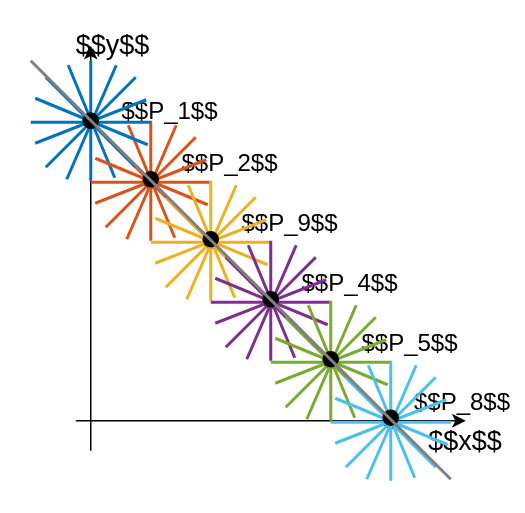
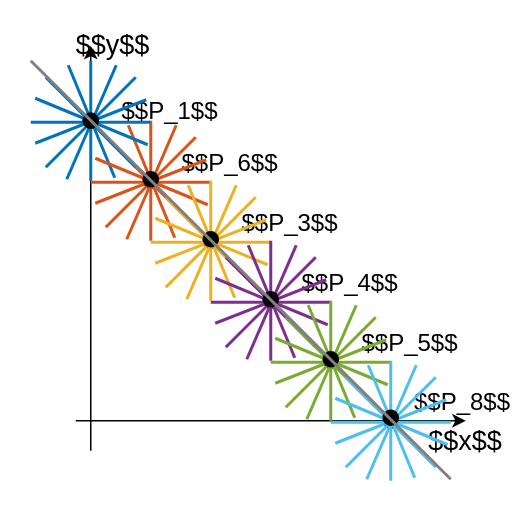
  <mxCell id="0" />
  <mxCell id="1" parent="0" />
  <mxCell id="2" value="" style="endArrow=classic;html=1;" parent="1" edge="1"><mxGeometry width="50" height="50" relative="1" as="geometry"><mxPoint x="60" y="300" as="sourcePoint" /><mxPoint x="60" y="30" as="targetPoint" /></mxGeometry></mxCell>
  <mxCell id="3" value="" style="endArrow=classic;html=1;" parent="1" edge="1"><mxGeometry width="50" height="50" relative="1" as="geometry"><mxPoint x="50" y="280" as="sourcePoint" /><mxPoint x="310" y="280" as="targetPoint" /></mxGeometry></mxCell>
  <mxCell id="4" value="$$x$$" style="text;html=1;strokeColor=none;fillColor=none;align=center;verticalAlign=middle;whiteSpace=wrap;rounded=0;fontSize=18;" parent="1" vertex="1"><mxGeometry x="300" y="284" width="20" height="20" as="geometry" /></mxCell>
  <mxCell id="5" value="$$y$$" style="text;html=1;strokeColor=none;fillColor=none;align=center;verticalAlign=middle;whiteSpace=wrap;rounded=0;fontSize=18;" parent="1" vertex="1"><mxGeometry x="65" y="20" width="20" height="20" as="geometry" /></mxCell>
  <mxCell id="6" value="" style="ellipse;whiteSpace=wrap;html=1;aspect=fixed;fontSize=18;fillColor=#000000;" parent="1" vertex="1"><mxGeometry x="95" y="115" width="10" height="10" as="geometry" /></mxCell>
  <mxCell id="7" value="" style="ellipse;whiteSpace=wrap;html=1;aspect=fixed;fontSize=18;fillColor=#000000;" parent="1" vertex="1"><mxGeometry x="135" y="155" width="10" height="10" as="geometry" /></mxCell>
  <mxCell id="8" value="" style="ellipse;whiteSpace=wrap;html=1;aspect=fixed;fontSize=18;fillColor=#000000;" parent="1" vertex="1"><mxGeometry x="175" y="195" width="10" height="10" as="geometry" /></mxCell>
  <mxCell id="9" value="" style="ellipse;whiteSpace=wrap;html=1;aspect=fixed;fontSize=18;fillColor=#000000;" parent="1" vertex="1"><mxGeometry x="215" y="235" width="10" height="10" as="geometry" /></mxCell>
  <mxCell id="10" value="" style="ellipse;whiteSpace=wrap;html=1;aspect=fixed;fontSize=18;fillColor=#000000;" parent="1" vertex="1"><mxGeometry x="255" y="275" width="10" height="10" as="geometry" /></mxCell>
  <mxCell id="11" value="$$P_1$$" style="text;html=1;strokeColor=none;fillColor=none;align=center;verticalAlign=middle;whiteSpace=wrap;rounded=0;fontSize=16;" parent="1" vertex="1"><mxGeometry x="93" y="63" width="40" height="20" as="geometry" /></mxCell>
- <mxCell id="12" value="$$P_2$$" style="text;html=1;strokeColor=none;fillColor=none;align=center;verticalAlign=middle;whiteSpace=wrap;rounded=0;fontSize=16;" parent="1" vertex="1"><mxGeometry x="133" y="98" width="40" height="20" as="geometry" /></mxCell>
- <mxCell id="13" value="$$P_9$$" style="text;html=1;strokeColor=none;fillColor=none;align=center;verticalAlign=middle;whiteSpace=wrap;rounded=0;fontSize=16;" parent="1" vertex="1"><mxGeometry x="173" y="138" width="40" height="20" as="geometry" /></mxCell>
+ <mxCell id="12" value="$$P_6$$" style="text;html=1;strokeColor=none;fillColor=none;align=center;verticalAlign=middle;whiteSpace=wrap;rounded=0;fontSize=16;" parent="1" vertex="1"><mxGeometry x="133" y="98" width="40" height="20" as="geometry" /></mxCell>
+ <mxCell id="13" value="$$P_3$$" style="text;html=1;strokeColor=none;fillColor=none;align=center;verticalAlign=middle;whiteSpace=wrap;rounded=0;fontSize=16;" parent="1" vertex="1"><mxGeometry x="173" y="138" width="40" height="20" as="geometry" /></mxCell>
  <mxCell id="14" value="$$P_4$$" style="text;html=1;strokeColor=none;fillColor=none;align=center;verticalAlign=middle;whiteSpace=wrap;rounded=0;fontSize=16;" parent="1" vertex="1"><mxGeometry x="213" y="178" width="40" height="20" as="geometry" /></mxCell>
  <mxCell id="15" value="$$P_5$$" style="text;html=1;strokeColor=none;fillColor=none;align=center;verticalAlign=middle;whiteSpace=wrap;rounded=0;fontSize=16;" parent="1" vertex="1"><mxGeometry x="253" y="218" width="40" height="20" as="geometry" /></mxCell>
  <mxCell id="16" value="$$P_8$$" style="text;html=1;strokeColor=none;fillColor=none;align=center;verticalAlign=middle;whiteSpace=wrap;rounded=0;fontSize=16;" parent="1" vertex="1"><mxGeometry x="288" y="257" width="40" height="20" as="geometry" /></mxCell>
  <mxCell id="17" value="" style="endArrow=none;html=1;fillColor=#f8cecc;strokeColor=#0073bd;strokeWidth=2;" edge="1" parent="1"><mxGeometry width="50" height="50" relative="1" as="geometry"><mxPoint x="60" y="120" as="sourcePoint" /><mxPoint x="60" y="40" as="targetPoint" /></mxGeometry></mxCell>
  <mxCell id="18" value="" style="endArrow=none;html=1;fillColor=#f8cecc;strokeColor=#0073bd;strokeWidth=2;" edge="1" parent="1"><mxGeometry width="50" height="50" relative="1" as="geometry"><mxPoint x="44" y="119" as="sourcePoint" /><mxPoint x="77" y="43" as="targetPoint" /></mxGeometry></mxCell>
  <mxCell id="19" value="" style="endArrow=none;html=1;fillColor=#f8cecc;strokeColor=#0073bd;strokeWidth=2;" edge="1" parent="1"><mxGeometry width="50" height="50" relative="1" as="geometry"><mxPoint x="45" y="43" as="sourcePoint" /><mxPoint x="76" y="118" as="targetPoint" /></mxGeometry></mxCell>
  <mxCell id="20" value="" style="endArrow=none;html=1;fillColor=#f8cecc;strokeWidth=2;strokeColor=#d9541a;" edge="1" parent="1"><mxGeometry width="50" height="50" relative="1" as="geometry"><mxPoint x="100" y="160" as="sourcePoint" /><mxPoint x="100" y="80" as="targetPoint" /></mxGeometry></mxCell>
  <mxCell id="21" value="" style="endArrow=none;html=1;fillColor=#f8cecc;strokeWidth=2;strokeColor=#d9541a;" edge="1" parent="1"><mxGeometry width="50" height="50" relative="1" as="geometry"><mxPoint x="84" y="159" as="sourcePoint" /><mxPoint x="117" y="83" as="targetPoint" /></mxGeometry></mxCell>
  <mxCell id="22" value="" style="endArrow=none;html=1;fillColor=#f8cecc;strokeWidth=2;strokeColor=#d9541a;" edge="1" parent="1"><mxGeometry width="50" height="50" relative="1" as="geometry"><mxPoint x="85" y="83" as="sourcePoint" /><mxPoint x="116" y="158" as="targetPoint" /></mxGeometry></mxCell>
  <mxCell id="23" value="" style="endArrow=none;html=1;fillColor=#f8cecc;strokeWidth=2;strokeColor=#d9541a;" edge="1" parent="1"><mxGeometry width="50" height="50" relative="1" as="geometry"><mxPoint x="70" y="151" as="sourcePoint" /><mxPoint x="130" y="91" as="targetPoint" /></mxGeometry></mxCell>
  <mxCell id="24" value="" style="endArrow=none;html=1;fillColor=#f8cecc;strokeWidth=2;strokeColor=#d9541a;" edge="1" parent="1"><mxGeometry width="50" height="50" relative="1" as="geometry"><mxPoint x="70" y="91" as="sourcePoint" /><mxPoint x="130" y="151" as="targetPoint" /></mxGeometry></mxCell>
  <mxCell id="25" value="" style="endArrow=none;html=1;fillColor=#f8cecc;strokeWidth=2;strokeColor=#d9541a;" edge="1" parent="1"><mxGeometry width="50" height="50" relative="1" as="geometry"><mxPoint x="60" y="121" as="sourcePoint" /><mxPoint x="140" y="121" as="targetPoint" /></mxGeometry></mxCell>
  <mxCell id="26" value="" style="endArrow=none;html=1;fillColor=#f8cecc;strokeWidth=2;strokeColor=#d9541a;" edge="1" parent="1"><mxGeometry width="50" height="50" relative="1" as="geometry"><mxPoint x="63" y="105" as="sourcePoint" /><mxPoint x="138" y="136" as="targetPoint" /></mxGeometry></mxCell>
  <mxCell id="27" value="" style="endArrow=none;html=1;fillColor=#f8cecc;strokeWidth=2;strokeColor=#d9541a;" edge="1" parent="1"><mxGeometry width="50" height="50" relative="1" as="geometry"><mxPoint x="63" y="135" as="sourcePoint" /><mxPoint x="137" y="106" as="targetPoint" /></mxGeometry></mxCell>
  <mxCell id="28" value="" style="ellipse;whiteSpace=wrap;html=1;aspect=fixed;fontSize=18;fillColor=#000000;" parent="1" vertex="1"><mxGeometry x="55" y="75" width="10" height="10" as="geometry" /></mxCell>
  <mxCell id="29" value="" style="endArrow=none;html=1;fillColor=#f8cecc;strokeColor=#0073bd;strokeWidth=2;" edge="1" parent="1"><mxGeometry width="50" height="50" relative="1" as="geometry"><mxPoint x="30" y="111" as="sourcePoint" /><mxPoint x="90" y="51" as="targetPoint" /></mxGeometry></mxCell>
  <mxCell id="30" value="" style="endArrow=none;html=1;fillColor=#f8cecc;strokeColor=#0073bd;strokeWidth=2;" edge="1" parent="1"><mxGeometry width="50" height="50" relative="1" as="geometry"><mxPoint x="30" y="51" as="sourcePoint" /><mxPoint x="90" y="111" as="targetPoint" /></mxGeometry></mxCell>
  <mxCell id="31" value="" style="endArrow=none;html=1;fillColor=#f8cecc;strokeColor=#0073bd;strokeWidth=2;" edge="1" parent="1"><mxGeometry width="50" height="50" relative="1" as="geometry"><mxPoint x="20" y="81" as="sourcePoint" /><mxPoint x="100" y="81" as="targetPoint" /></mxGeometry></mxCell>
  <mxCell id="32" value="" style="endArrow=none;html=1;fillColor=#f8cecc;strokeColor=#0073bd;strokeWidth=2;" edge="1" parent="1"><mxGeometry width="50" height="50" relative="1" as="geometry"><mxPoint x="23" y="65" as="sourcePoint" /><mxPoint x="98" y="96" as="targetPoint" /></mxGeometry></mxCell>
  <mxCell id="33" value="" style="endArrow=none;html=1;fillColor=#f8cecc;strokeColor=#0073bd;strokeWidth=2;" edge="1" parent="1"><mxGeometry width="50" height="50" relative="1" as="geometry"><mxPoint x="23" y="95" as="sourcePoint" /><mxPoint x="97" y="66" as="targetPoint" /></mxGeometry></mxCell>
  <mxCell id="34" value="" style="endArrow=none;html=1;fillColor=#f8cecc;strokeWidth=2;strokeColor=#edb021;" edge="1" parent="1"><mxGeometry width="50" height="50" relative="1" as="geometry"><mxPoint x="140" y="200" as="sourcePoint" /><mxPoint x="140" y="120" as="targetPoint" /></mxGeometry></mxCell>
  <mxCell id="35" value="" style="endArrow=none;html=1;fillColor=#f8cecc;strokeWidth=2;strokeColor=#edb021;" edge="1" parent="1"><mxGeometry width="50" height="50" relative="1" as="geometry"><mxPoint x="124" y="199" as="sourcePoint" /><mxPoint x="157" y="123" as="targetPoint" /></mxGeometry></mxCell>
  <mxCell id="36" value="" style="endArrow=none;html=1;fillColor=#f8cecc;strokeWidth=2;strokeColor=#edb021;" edge="1" parent="1"><mxGeometry width="50" height="50" relative="1" as="geometry"><mxPoint x="125" y="123" as="sourcePoint" /><mxPoint x="156" y="198" as="targetPoint" /></mxGeometry></mxCell>
  <mxCell id="37" value="" style="endArrow=none;html=1;fillColor=#f8cecc;strokeWidth=2;strokeColor=#edb021;" edge="1" parent="1"><mxGeometry width="50" height="50" relative="1" as="geometry"><mxPoint x="110" y="191" as="sourcePoint" /><mxPoint x="170" y="131" as="targetPoint" /></mxGeometry></mxCell>
  <mxCell id="38" value="" style="endArrow=none;html=1;fillColor=#f8cecc;strokeWidth=2;strokeColor=#edb021;" edge="1" parent="1"><mxGeometry width="50" height="50" relative="1" as="geometry"><mxPoint x="110" y="131" as="sourcePoint" /><mxPoint x="170" y="191" as="targetPoint" /></mxGeometry></mxCell>
  <mxCell id="39" value="" style="endArrow=none;html=1;fillColor=#f8cecc;strokeWidth=2;strokeColor=#edb021;" edge="1" parent="1"><mxGeometry width="50" height="50" relative="1" as="geometry"><mxPoint x="100" y="161" as="sourcePoint" /><mxPoint x="180" y="161" as="targetPoint" /></mxGeometry></mxCell>
  <mxCell id="40" value="" style="endArrow=none;html=1;fillColor=#f8cecc;strokeWidth=2;strokeColor=#edb021;" edge="1" parent="1"><mxGeometry width="50" height="50" relative="1" as="geometry"><mxPoint x="103" y="145" as="sourcePoint" /><mxPoint x="178" y="176" as="targetPoint" /></mxGeometry></mxCell>
  <mxCell id="41" value="" style="endArrow=none;html=1;fillColor=#f8cecc;strokeWidth=2;strokeColor=#edb021;" edge="1" parent="1"><mxGeometry width="50" height="50" relative="1" as="geometry"><mxPoint x="103" y="175" as="sourcePoint" /><mxPoint x="177" y="146" as="targetPoint" /></mxGeometry></mxCell>
  <mxCell id="42" value="" style="endArrow=none;html=1;fillColor=#f8cecc;strokeWidth=2;strokeColor=#7d2e8f;" edge="1" parent="1"><mxGeometry width="50" height="50" relative="1" as="geometry"><mxPoint x="180" y="240" as="sourcePoint" /><mxPoint x="180" y="160" as="targetPoint" /></mxGeometry></mxCell>
  <mxCell id="43" value="" style="endArrow=none;html=1;fillColor=#f8cecc;strokeWidth=2;strokeColor=#7d2e8f;" edge="1" parent="1"><mxGeometry width="50" height="50" relative="1" as="geometry"><mxPoint x="164" y="239" as="sourcePoint" /><mxPoint x="197" y="163" as="targetPoint" /></mxGeometry></mxCell>
  <mxCell id="44" value="" style="endArrow=none;html=1;fillColor=#f8cecc;strokeWidth=2;strokeColor=#7d2e8f;" edge="1" parent="1"><mxGeometry width="50" height="50" relative="1" as="geometry"><mxPoint x="165" y="163" as="sourcePoint" /><mxPoint x="196" y="238" as="targetPoint" /></mxGeometry></mxCell>
  <mxCell id="45" value="" style="endArrow=none;html=1;fillColor=#f8cecc;strokeWidth=2;strokeColor=#7d2e8f;" edge="1" parent="1"><mxGeometry width="50" height="50" relative="1" as="geometry"><mxPoint x="150" y="231" as="sourcePoint" /><mxPoint x="210" y="171" as="targetPoint" /></mxGeometry></mxCell>
  <mxCell id="46" value="" style="endArrow=none;html=1;fillColor=#f8cecc;strokeWidth=2;strokeColor=#7d2e8f;" edge="1" parent="1"><mxGeometry width="50" height="50" relative="1" as="geometry"><mxPoint x="150" y="171" as="sourcePoint" /><mxPoint x="210" y="231" as="targetPoint" /></mxGeometry></mxCell>
  <mxCell id="47" value="" style="endArrow=none;html=1;fillColor=#f8cecc;strokeWidth=2;strokeColor=#7d2e8f;" edge="1" parent="1"><mxGeometry width="50" height="50" relative="1" as="geometry"><mxPoint x="140" y="201" as="sourcePoint" /><mxPoint x="220" y="201" as="targetPoint" /></mxGeometry></mxCell>
  <mxCell id="48" value="" style="endArrow=none;html=1;fillColor=#f8cecc;strokeWidth=2;strokeColor=#7d2e8f;" edge="1" parent="1"><mxGeometry width="50" height="50" relative="1" as="geometry"><mxPoint x="143" y="185" as="sourcePoint" /><mxPoint x="218" y="216" as="targetPoint" /></mxGeometry></mxCell>
  <mxCell id="49" value="" style="endArrow=none;html=1;fillColor=#f8cecc;strokeWidth=2;strokeColor=#7d2e8f;" edge="1" parent="1"><mxGeometry width="50" height="50" relative="1" as="geometry"><mxPoint x="143" y="215" as="sourcePoint" /><mxPoint x="217" y="186" as="targetPoint" /></mxGeometry></mxCell>
  <mxCell id="50" value="" style="ellipse;whiteSpace=wrap;html=1;aspect=fixed;fontSize=18;fillColor=#000000;" vertex="1" parent="1"><mxGeometry x="55" y="75" width="10" height="10" as="geometry" /></mxCell>
  <mxCell id="51" value="" style="endArrow=none;html=1;fillColor=#f8cecc;strokeWidth=2;strokeColor=#78ab30;" edge="1" parent="1"><mxGeometry width="50" height="50" relative="1" as="geometry"><mxPoint x="220" y="280" as="sourcePoint" /><mxPoint x="220" y="200" as="targetPoint" /></mxGeometry></mxCell>
  <mxCell id="52" value="" style="endArrow=none;html=1;fillColor=#f8cecc;strokeWidth=2;strokeColor=#78ab30;" edge="1" parent="1"><mxGeometry width="50" height="50" relative="1" as="geometry"><mxPoint x="204" y="279" as="sourcePoint" /><mxPoint x="237" y="203" as="targetPoint" /></mxGeometry></mxCell>
  <mxCell id="53" value="" style="endArrow=none;html=1;fillColor=#f8cecc;strokeWidth=2;strokeColor=#78ab30;" edge="1" parent="1"><mxGeometry width="50" height="50" relative="1" as="geometry"><mxPoint x="205" y="203" as="sourcePoint" /><mxPoint x="236" y="278" as="targetPoint" /></mxGeometry></mxCell>
  <mxCell id="54" value="" style="endArrow=none;html=1;fillColor=#f8cecc;strokeWidth=2;strokeColor=#78ab30;" edge="1" parent="1"><mxGeometry width="50" height="50" relative="1" as="geometry"><mxPoint x="190" y="271" as="sourcePoint" /><mxPoint x="250" y="211" as="targetPoint" /></mxGeometry></mxCell>
  <mxCell id="55" value="" style="endArrow=none;html=1;fillColor=#f8cecc;strokeWidth=2;strokeColor=#78ab30;" edge="1" parent="1"><mxGeometry width="50" height="50" relative="1" as="geometry"><mxPoint x="190" y="211" as="sourcePoint" /><mxPoint x="250" y="271" as="targetPoint" /></mxGeometry></mxCell>
  <mxCell id="56" value="" style="endArrow=none;html=1;fillColor=#f8cecc;strokeWidth=2;strokeColor=#78ab30;" edge="1" parent="1"><mxGeometry width="50" height="50" relative="1" as="geometry"><mxPoint x="180" y="241" as="sourcePoint" /><mxPoint x="260" y="241" as="targetPoint" /></mxGeometry></mxCell>
  <mxCell id="57" value="" style="endArrow=none;html=1;fillColor=#f8cecc;strokeWidth=2;strokeColor=#78ab30;" edge="1" parent="1"><mxGeometry width="50" height="50" relative="1" as="geometry"><mxPoint x="183" y="225" as="sourcePoint" /><mxPoint x="258" y="256" as="targetPoint" /></mxGeometry></mxCell>
  <mxCell id="58" value="" style="endArrow=none;html=1;fillColor=#f8cecc;strokeWidth=2;strokeColor=#78ab30;" edge="1" parent="1"><mxGeometry width="50" height="50" relative="1" as="geometry"><mxPoint x="183" y="255" as="sourcePoint" /><mxPoint x="257" y="226" as="targetPoint" /></mxGeometry></mxCell>
  <mxCell id="59" value="" style="endArrow=none;html=1;fillColor=#f8cecc;strokeWidth=2;strokeColor=#4dbfed;" edge="1" parent="1"><mxGeometry width="50" height="50" relative="1" as="geometry"><mxPoint x="260" y="320" as="sourcePoint" /><mxPoint x="260" y="240" as="targetPoint" /></mxGeometry></mxCell>
  <mxCell id="60" value="" style="endArrow=none;html=1;fillColor=#f8cecc;strokeWidth=2;strokeColor=#4dbfed;" edge="1" parent="1"><mxGeometry width="50" height="50" relative="1" as="geometry"><mxPoint x="244" y="319" as="sourcePoint" /><mxPoint x="277" y="243" as="targetPoint" /></mxGeometry></mxCell>
  <mxCell id="61" value="" style="endArrow=none;html=1;fillColor=#f8cecc;strokeWidth=2;strokeColor=#4dbfed;" edge="1" parent="1"><mxGeometry width="50" height="50" relative="1" as="geometry"><mxPoint x="245" y="243" as="sourcePoint" /><mxPoint x="276" y="318" as="targetPoint" /></mxGeometry></mxCell>
  <mxCell id="62" value="" style="endArrow=none;html=1;fillColor=#f8cecc;strokeWidth=2;strokeColor=#4dbfed;" edge="1" parent="1"><mxGeometry width="50" height="50" relative="1" as="geometry"><mxPoint x="230" y="311" as="sourcePoint" /><mxPoint x="290" y="251" as="targetPoint" /></mxGeometry></mxCell>
  <mxCell id="63" value="" style="endArrow=none;html=1;fillColor=#f8cecc;strokeWidth=2;strokeColor=#4dbfed;" edge="1" parent="1"><mxGeometry width="50" height="50" relative="1" as="geometry"><mxPoint x="230" y="251" as="sourcePoint" /><mxPoint x="290" y="311" as="targetPoint" /></mxGeometry></mxCell>
  <mxCell id="64" value="" style="endArrow=none;html=1;fillColor=#f8cecc;strokeWidth=2;strokeColor=#4dbfed;" edge="1" parent="1"><mxGeometry width="50" height="50" relative="1" as="geometry"><mxPoint x="220" y="281" as="sourcePoint" /><mxPoint x="300" y="281" as="targetPoint" /></mxGeometry></mxCell>
  <mxCell id="65" value="" style="endArrow=none;html=1;fillColor=#f8cecc;strokeWidth=2;strokeColor=#4dbfed;" edge="1" parent="1"><mxGeometry width="50" height="50" relative="1" as="geometry"><mxPoint x="223" y="265" as="sourcePoint" /><mxPoint x="298" y="296" as="targetPoint" /></mxGeometry></mxCell>
  <mxCell id="66" value="" style="endArrow=none;html=1;fillColor=#f8cecc;strokeWidth=2;strokeColor=#4dbfed;" edge="1" parent="1"><mxGeometry width="50" height="50" relative="1" as="geometry"><mxPoint x="223" y="295" as="sourcePoint" /><mxPoint x="297" y="266" as="targetPoint" /></mxGeometry></mxCell>
  <mxCell id="67" value="" style="ellipse;whiteSpace=wrap;html=1;aspect=fixed;fontSize=18;fillColor=#000000;" vertex="1" parent="1"><mxGeometry x="95" y="114" width="10" height="10" as="geometry" /></mxCell>
  <mxCell id="68" value="" style="ellipse;whiteSpace=wrap;html=1;aspect=fixed;fontSize=18;fillColor=#000000;" vertex="1" parent="1"><mxGeometry x="135" y="154" width="10" height="10" as="geometry" /></mxCell>
  <mxCell id="69" value="" style="ellipse;whiteSpace=wrap;html=1;aspect=fixed;fontSize=18;fillColor=#000000;" vertex="1" parent="1"><mxGeometry x="175" y="194" width="10" height="10" as="geometry" /></mxCell>
  <mxCell id="70" value="" style="ellipse;whiteSpace=wrap;html=1;aspect=fixed;fontSize=18;fillColor=#000000;" vertex="1" parent="1"><mxGeometry x="215" y="234" width="10" height="10" as="geometry" /></mxCell>
  <mxCell id="71" value="" style="ellipse;whiteSpace=wrap;html=1;aspect=fixed;fontSize=18;fillColor=#000000;" vertex="1" parent="1"><mxGeometry x="255" y="273" width="10" height="10" as="geometry" /></mxCell>
  <mxCell id="72" value="" style="endArrow=none;html=1;strokeWidth=2;strokeColor=#808080;" edge="1" parent="1"><mxGeometry width="50" height="50" relative="1" as="geometry"><mxPoint x="300" y="319" as="sourcePoint" /><mxPoint x="20" y="40" as="targetPoint" /></mxGeometry></mxCell>
